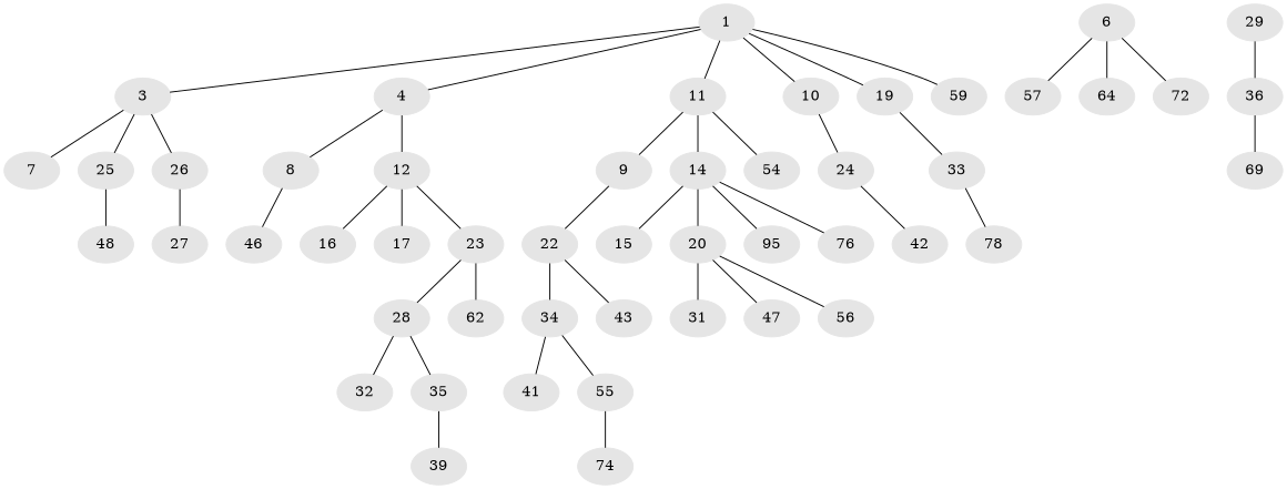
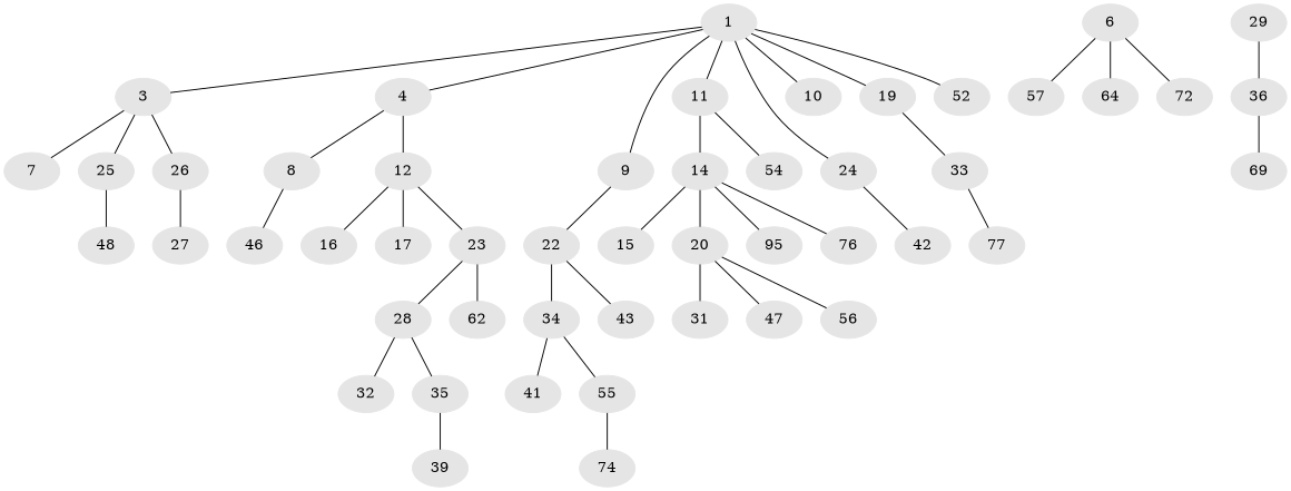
  graph {
    node [color=gray90 style=filled]
    1 [super="+2"]
    3 [super="+5"]
    4
    9 [super="+65"]
    10
    11 [super="+44"]
    19 [super="+61"]
    24 [super="+66"]
-   52 [label=59]
+   52
    7
    25 [super="+50"]
    26
    8 [super="+40"]
    12 [super="+13"]
    6 [super="+21"]
    57
    64
    72
    22 [super="+37"]
    14 [super="+18"]
    54
    33 [super="+58"]
    42
    48
    27 [super="+71"]
    46
    16
    17 [super="+53"]
    23 [super="+67"]
    34 [super="+38"]
    43
    15 [super="+70"]
    20 [super="+30"]
    n34 [label=95 super="+63"]
    76
    28 [super="+51"]
    62
    29 [super="+49"]
    36
    31
    47 [super="+68"]
    56
-   77 [label=78]
+   77
    41
    55 [super="+60"]
    32 [super="+75"]
    35 [super="+59"]
    39
    69 [super="+73"]
    74
    1 -- 3
    1 -- 4
-   11 -- 9
+   1 -- 9
    1 -- 10
    1 -- 11
    1 -- 19
-   10 -- 24
+   1 -- 24
    1 -- 52
    3 -- 7
    3 -- 25
    3 -- 26
    4 -- 8
    4 -- 12
    9 -- 22
    11 -- 14
    11 -- 54
    19 -- 33
    24 -- 42
    25 -- 48
    26 -- 27
    8 -- 46
    12 -- 16
    12 -- 17
    12 -- 23
    6 -- 57
    6 -- 64
    6 -- 72
    22 -- 34
    22 -- 43
    14 -- 15
    14 -- 20
    14 -- n34
    14 -- 76
    33 -- 77
    23 -- 28
    23 -- 62
    34 -- 41
    34 -- 55
    20 -- 31
    20 -- 47
    20 -- 56
    28 -- 32
    28 -- 35
    29 -- 36
    36 -- 69
    55 -- 74
    35 -- 39
  }
